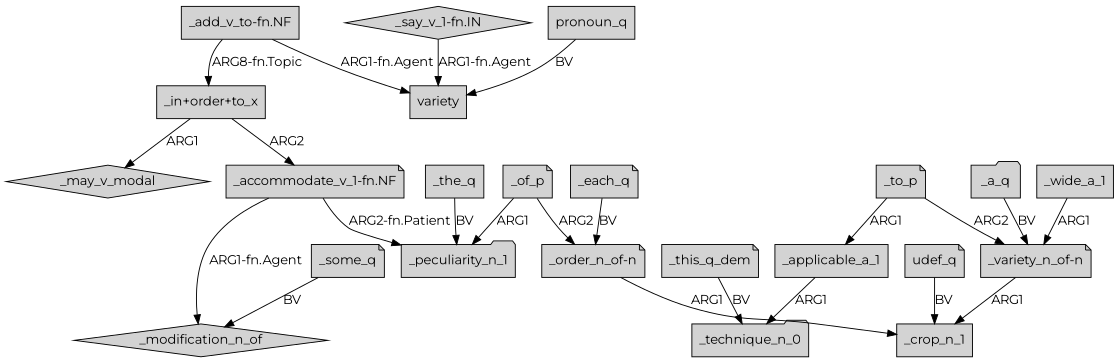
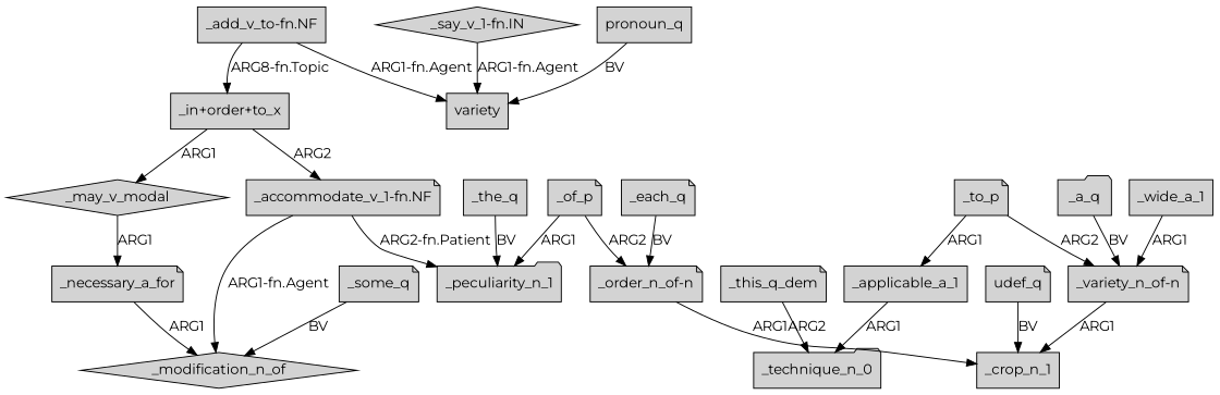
  digraph {
    fontname=Montserrat
    node [fontname=Montserrat shape=note style=filled]
    edge [fontname=Montserrat]
    _modification_n_of [shape=diamond]
+   _necessary_a_for
    "_in+order+to_x" [shape=box]
    _may_v_modal [shape=diamond]
    "_accommodate_v_1-fn.NF"
    _peculiarity_n_1 [shape=folder]
    n7 [label=_technique_n_0 shape=folder]
    _this_q_dem
    _wide_a_1 [shape=box]
    "_variety_n_of-n"
    _crop_n_1 [shape=box]
    _some_q
    _of_p
    n14 [label="_order_n_of-n"]
    _applicable_a_1 [shape=box]
    "_say_v_1-fn.IN" [shape=diamond]
    n17 [label=variety shape=box]
    "_add_v_to-fn.NF" [shape=box]
    _to_p
    pronoun_q [shape=box]
    _a_q [shape=folder]
    _each_q
    udef_q
    _the_q [shape=box]
+   _necessary_a_for -> _modification_n_of [label=ARG1]
    "_in+order+to_x" -> _may_v_modal [label=ARG1]
    "_in+order+to_x" -> "_accommodate_v_1-fn.NF" [label=ARG2]
+   _may_v_modal -> _necessary_a_for [label=ARG1]
    "_accommodate_v_1-fn.NF" -> _modification_n_of [label="ARG1-fn.Agent"]
    "_accommodate_v_1-fn.NF" -> _peculiarity_n_1 [label="ARG2-fn.Patient"]
-   _this_q_dem -> n7 [label=BV]
+   _this_q_dem -> n7 [label=ARG2]
    _wide_a_1 -> "_variety_n_of-n" [label=ARG1]
    "_variety_n_of-n" -> _crop_n_1 [label=ARG1]
    _some_q -> _modification_n_of [label=BV]
    _of_p -> _peculiarity_n_1 [label=ARG1]
    _of_p -> n14 [label=ARG2]
    n14 -> _crop_n_1 [label=ARG1]
    _applicable_a_1 -> n7 [label=ARG1]
    "_say_v_1-fn.IN" -> n17 [label="ARG1-fn.Agent"]
    "_add_v_to-fn.NF" -> "_in+order+to_x" [label="ARG8-fn.Topic"]
    "_add_v_to-fn.NF" -> n17 [label="ARG1-fn.Agent"]
    _to_p -> "_variety_n_of-n" [label=ARG2]
    _to_p -> _applicable_a_1 [label=ARG1]
    pronoun_q -> n17 [label=BV]
    _a_q -> "_variety_n_of-n" [label=BV]
    _each_q -> n14 [label=BV]
    udef_q -> _crop_n_1 [label=BV]
    _the_q -> _peculiarity_n_1 [label=BV]
  }
